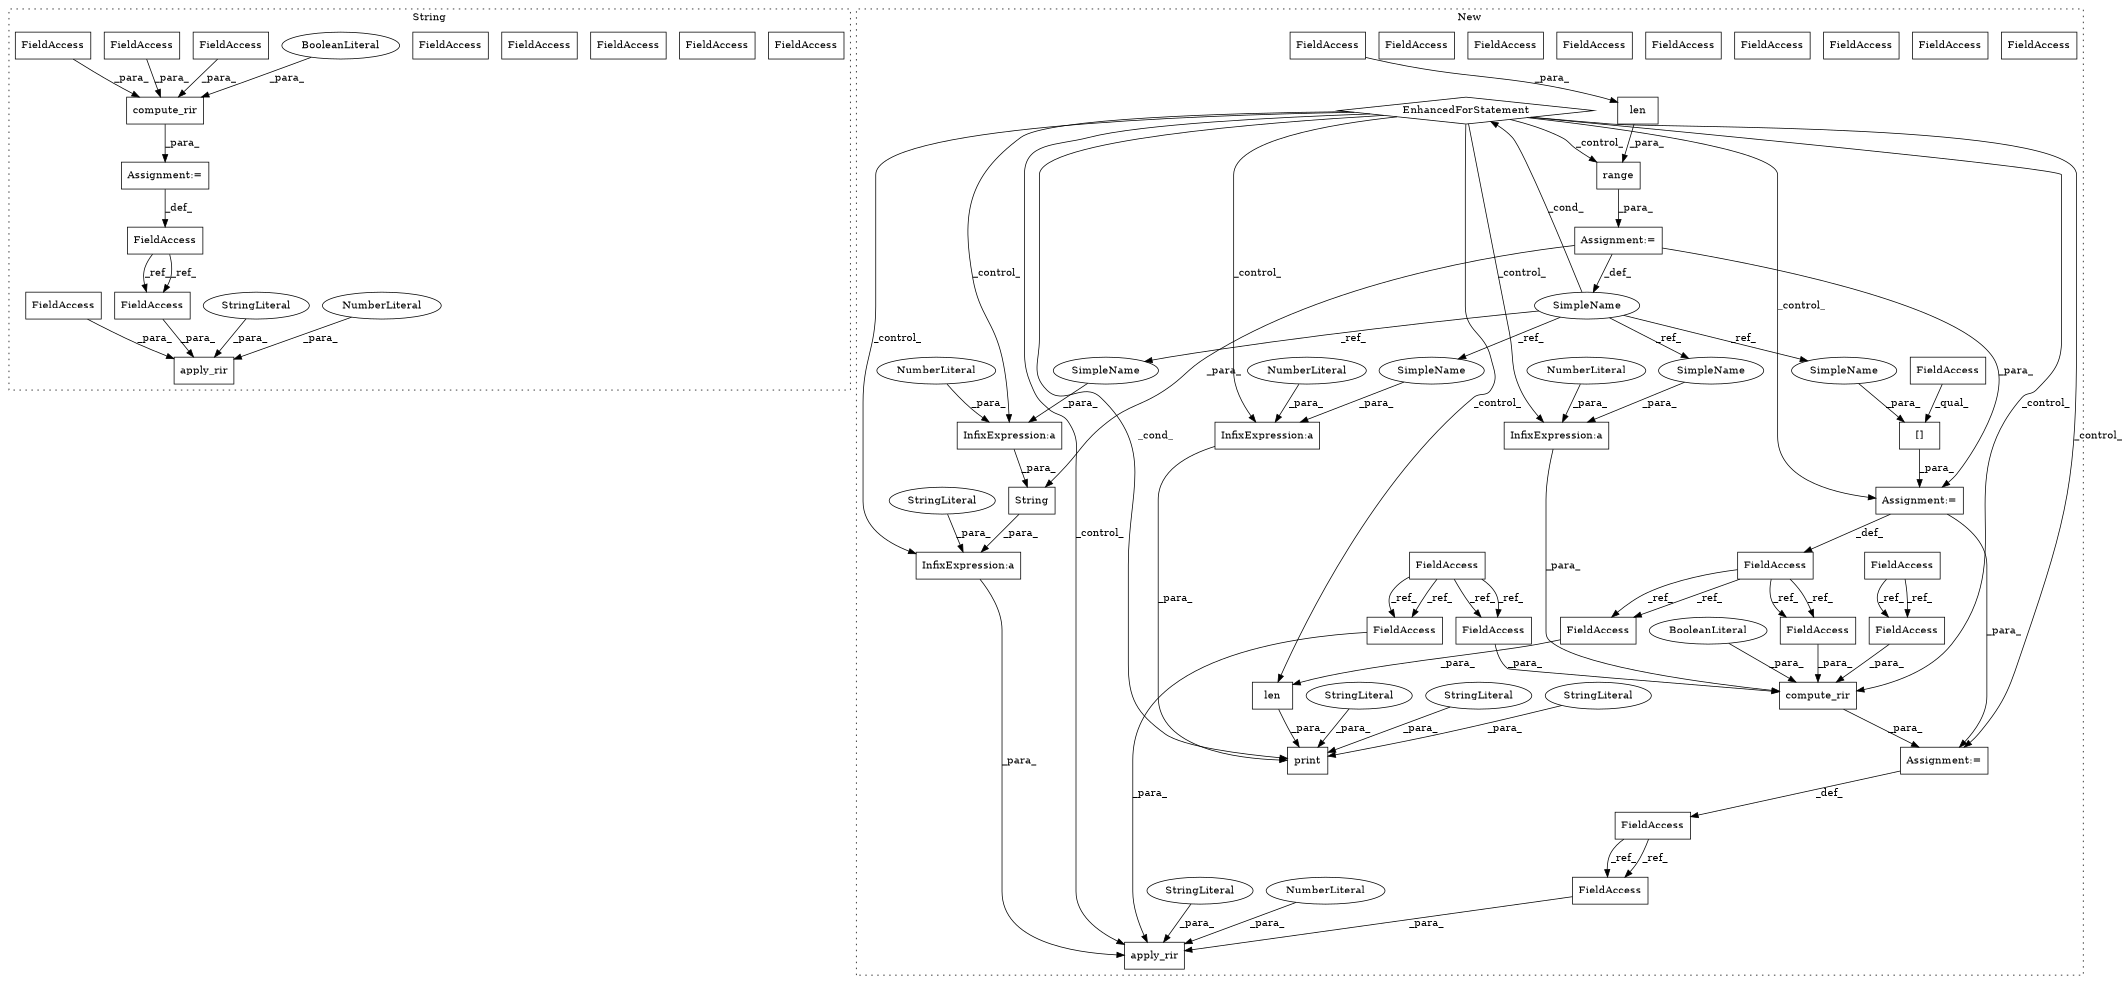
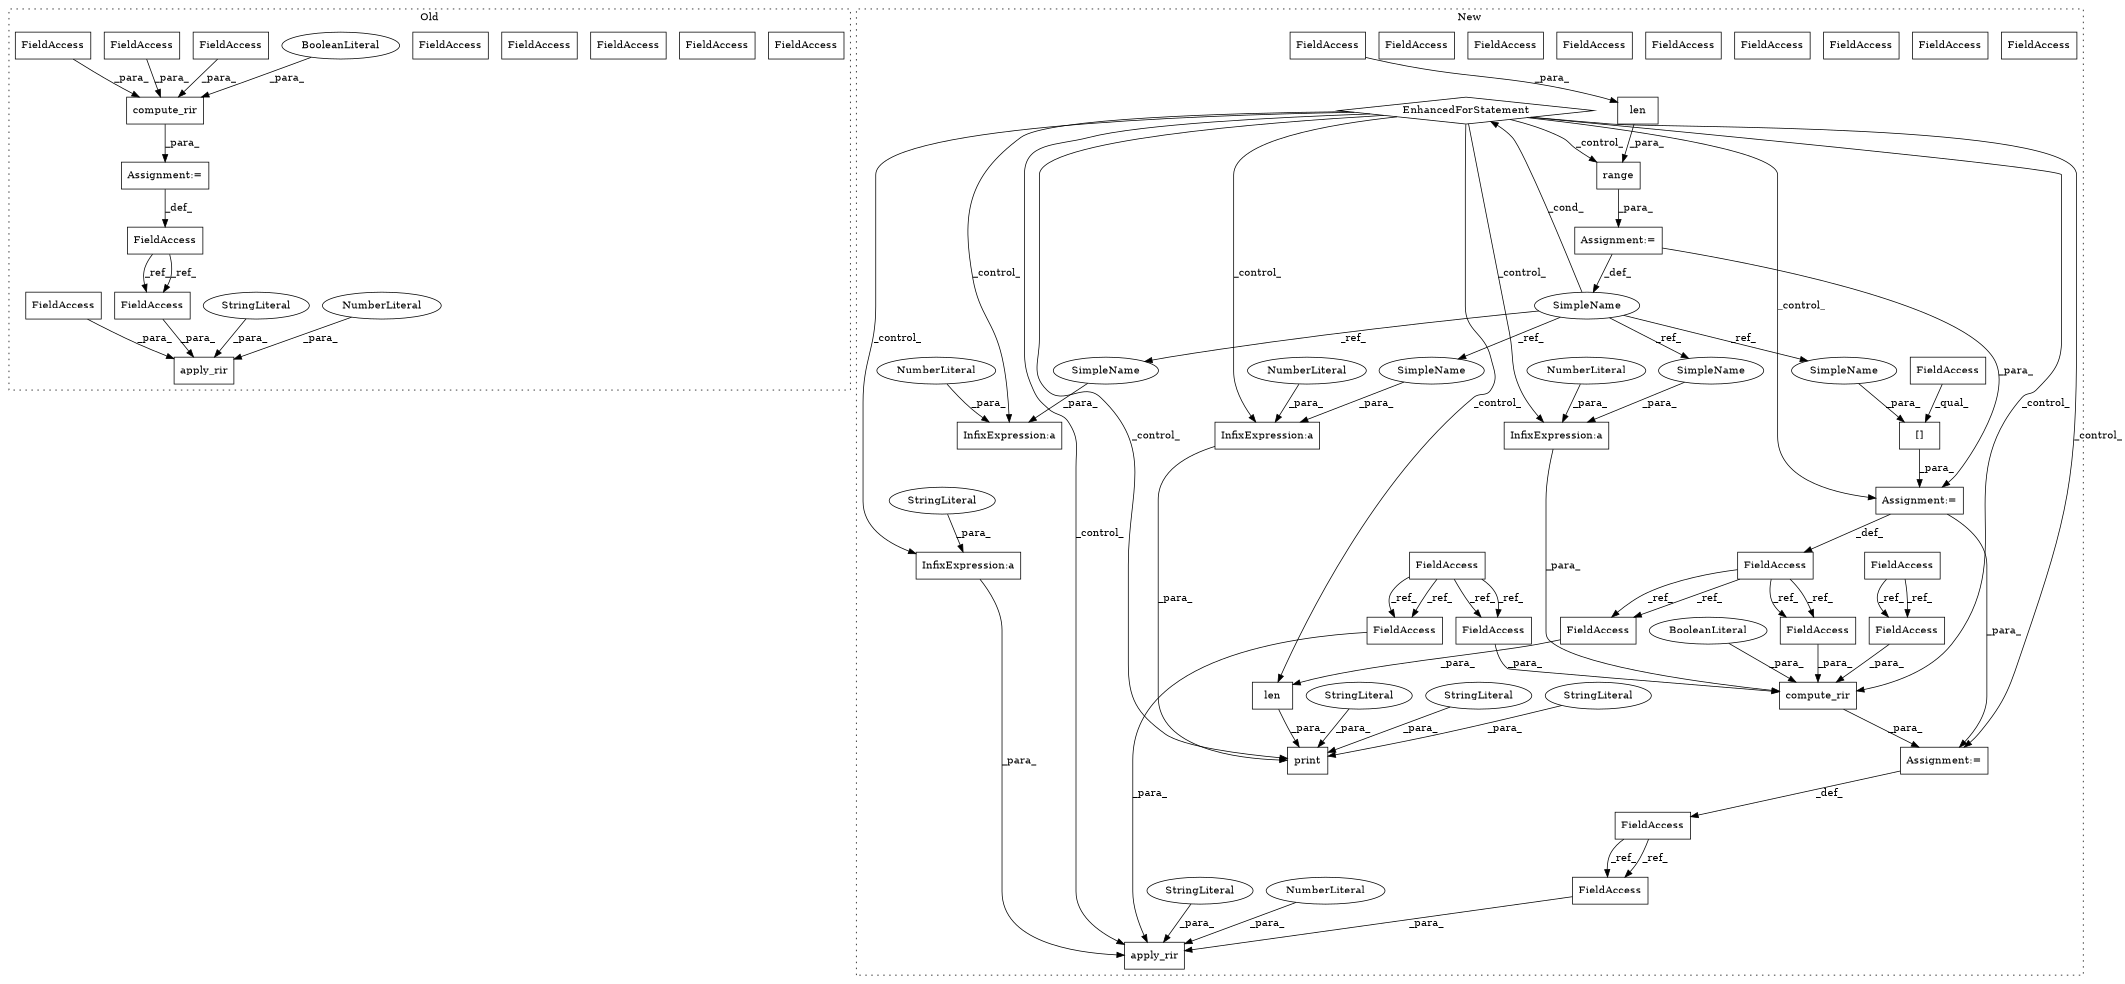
  digraph {
    node [a=22 l=3 s=4654 shape=box]
    n1 [a=32 l="12,1" label=compute_rir s="4601,4635"]
    n2 [a=32 l="10,1" label=apply_rir s="4644,4677"]
    n3 [a=34 l=1 label=NumberLiteral s=4676 shape=ellipse]
    n4 [label=FieldAccess]
    n5 [label=FieldAccess s=4597]
    n6 [label=FieldAccess s=4613]
    n7 [l=2 label=FieldAccess s=4628]
    n8 [l=2 label=FieldAccess s=4673]
    n9 [l=10 label=FieldAccess s=4617]
    n10 [a=9 l=4 label=BooleanLiteral s=4631 shape=ellipse]
    n11 [a=7 l=1 label="Assignment:=" s=4600]
    n12 [a=45 l=14 label=StringLiteral s=4658 shape=ellipse]
    n13 [label=FieldAccess s=4613]
    n14 [label=FieldAccess]
    n15 [l=10 label=FieldAccess s=4617]
    n16 [l=2 label=FieldAccess s=4628]
    n17 [l=2 label=FieldAccess s=4673]
    n18 [a=32 l="12,1" label=compute_rir s="5039,5083"]
    n19 [a=70 l="57,2" label=EnhancedForStatement s="4830,4910" shape=diamond]
    n20 [a=27 label="InfixExpression:a" s=5074]
    n21 [a=27 label="InfixExpression:a" s=5137]
    n22 [a=27 label="InfixExpression:a" s=5148]
    n23 [a=27 label="InfixExpression:a" s=4974]
    n24 [a=34 l=1 label=NumberLiteral s=4977 shape=ellipse]
    n25 [a=34 l=1 label=NumberLiteral s=5077 shape=ellipse]
    n26 [a=34 l=1 label=NumberLiteral s=5151 shape=ellipse]
    n27 [a=32 l="10,1" label=apply_rir s="5094,5153"]
    n28 [a=34 l=1 label=NumberLiteral s=5126 shape=ellipse]
    n29 [a=32 l="6,1" label=print s="4946,5024"]
    n30 [a=32 l="4,1" label=len s="4984,4995"]
    n31 [l=2 label=FieldAccess s=5070]
    n32 [a=32 l="4,1" label=len s="4901,4908"]
    n33 [a=2 l="4,1" label="[]" s="4930,4935"]
    n34 [l=7 label=FieldAccess s=4988]
    n35 [l=10 label=FieldAccess s=5059]
    n36 [label=FieldAccess s=4905]
    n37 [l=7 label=FieldAccess s=5051]
    n38 [label=FieldAccess s=5035]
    n39 [l=2 label=FieldAccess s=5123]
    n40 [label=FieldAccess s=4930]
    n41 [label=FieldAccess s=5104]
    n42 [l=7 label=FieldAccess s=4922]
    n43 [a=32 l="6,1" label=range s="4895,4909"]
    n44 [a=9 l=4 label=BooleanLiteral s=5079 shape=ellipse]
    n45 [a=42 l=1 label=SimpleName s=4891 shape=ellipse]
-   n46 [a=32 l="7,1" label=String s="5140,5152"]
    n47 [a=7 l=1 label="Assignment:=" s=4929]
    n48 [a=7 l=1 label="Assignment:=" s=5038]
    n49 [a=45 l=4 label=StringLiteral s=4979 shape=ellipse]
    n50 [a=45 l=27 label=StringLiteral s=4997 shape=ellipse]
    n51 [a=7 l="57,2" label="Assignment:=" s="4830,4910"]
    n52 [a=45 l=14 label=StringLiteral s=5108 shape=ellipse]
    n53 [a=45 l=20 label=StringLiteral s=4952 shape=ellipse]
    n54 [a=45 l=9 label=StringLiteral s=5128 shape=ellipse]
    n55 [l=2 label=FieldAccess s=4370]
    n56 [l=10 label=FieldAccess s=4299]
    n57 [l=10 label=FieldAccess s=5059]
    n58 [l=2 label=FieldAccess s=5123]
    n59 [l=2 label=FieldAccess s=5070]
    n60 [label=FieldAccess s=4930]
    n61 [label=FieldAccess s=4905]
    n62 [l=7 label=FieldAccess s=5051]
    n63 [l=7 label=FieldAccess s=4988]
    n64 [a=42 l=1 label=SimpleName s=5147 shape=ellipse]
    n65 [a=42 l=1 label=SimpleName s=5073 shape=ellipse]
    n66 [a=42 l=1 label=SimpleName s=4973 shape=ellipse]
    n67 [a=42 l=1 label=SimpleName s=4934 shape=ellipse]
    n68 [label=FieldAccess s=5104]
    subgraph cluster_1 {
-     label=String
+     label=Old
      style=dotted
      n1
      n2
      n3
      n4
      n5
      n6
      n7
      n8
      n9
      n10
      n11
      n12
      n13
      n14
      n15
      n16
      n17
    }
    subgraph cluster_2 {
      label=New
      style=dotted
      n18
      n19
      n20
      n21
      n22
      n23
      n24
      n25
      n26
      n27
      n28
      n29
      n30
      n31
      n32
      n33
      n34
      n35
      n36
      n37
      n38
      n39
      n40
      n41
      n42
      n43
      n44
      n45
-     n46
      n47
      n48
      n49
      n50
      n51
      n52
      n53
      n54
      n55
      n56
      n57
      n58
      n59
      n60
      n61
      n62
      n63
      n64
      n65
      n66
      n67
      n68
    }
    n1 -> n11 [label=_para_]
    n3 -> n2 [label=_para_]
    n5 -> n14 [label=_ref_]
    n5 -> n14 [label=_ref_]
    n10 -> n1 [label=_para_]
    n11 -> n5 [label=_def_]
    n12 -> n2 [label=_para_]
    n13 -> n1 [label=_para_]
    n14 -> n2 [label=_para_]
    n15 -> n1 [label=_para_]
    n16 -> n1 [label=_para_]
    n17 -> n2 [label=_para_]
    n18 -> n48 [label=_para_]
    n19 -> n18 [label=_control_]
    n19 -> n20 [label=_control_]
    n19 -> n21 [label=_control_]
    n19 -> n22 [label=_control_]
    n19 -> n23 [label=_control_]
    n19 -> n27 [label=_control_]
-   n19 -> n29 [label=_cond_]
+   n19 -> n29 [label=_control_]
    n19 -> n30 [label=_control_]
    n19 -> n43 [label=_control_]
    n19 -> n47 [label=_control_]
    n19 -> n48 [label=_control_]
    n20 -> n18 [label=_para_]
    n21 -> n27 [label=_para_]
-   n22 -> n46 [label=_para_]
    n23 -> n29 [label=_para_]
    n24 -> n23 [label=_para_]
    n25 -> n20 [label=_para_]
    n26 -> n22 [label=_para_]
    n28 -> n27 [label=_para_]
    n30 -> n29 [label=_para_]
    n32 -> n43 [label=_para_]
    n33 -> n47 [label=_para_]
    n38 -> n68 [label=_ref_]
    n38 -> n68 [label=_ref_]
    n42 -> n62 [label=_ref_]
    n42 -> n62 [label=_ref_]
    n42 -> n63 [label=_ref_]
    n42 -> n63 [label=_ref_]
    n43 -> n51 [label=_para_]
    n44 -> n18 [label=_para_]
    n45 -> n19 [label=_cond_]
    n45 -> n64 [label=_ref_]
    n45 -> n65 [label=_ref_]
    n45 -> n66 [label=_ref_]
    n45 -> n67 [label=_ref_]
-   n46 -> n21 [label=_para_]
    n47 -> n42 [label=_def_]
    n47 -> n48 [label=_para_]
    n48 -> n38 [label=_def_]
    n49 -> n29 [label=_para_]
    n50 -> n29 [label=_para_]
    n51 -> n45 [label=_def_]
-   n51 -> n46 [label=_para_]
    n51 -> n47 [label=_para_]
    n52 -> n27 [label=_para_]
    n53 -> n29 [label=_para_]
    n54 -> n21 [label=_para_]
    n55 -> n58 [label=_ref_]
    n55 -> n58 [label=_ref_]
    n55 -> n59 [label=_ref_]
    n55 -> n59 [label=_ref_]
    n56 -> n57 [label=_ref_]
    n56 -> n57 [label=_ref_]
    n57 -> n18 [label=_para_]
    n58 -> n27 [label=_para_]
    n59 -> n18 [label=_para_]
    n60 -> n33 [label=_qual_]
    n61 -> n32 [label=_para_]
    n62 -> n18 [label=_para_]
    n63 -> n30 [label=_para_]
    n64 -> n22 [label=_para_]
    n65 -> n20 [label=_para_]
    n66 -> n23 [label=_para_]
    n67 -> n33 [label=_para_]
    n68 -> n27 [label=_para_]
  }
